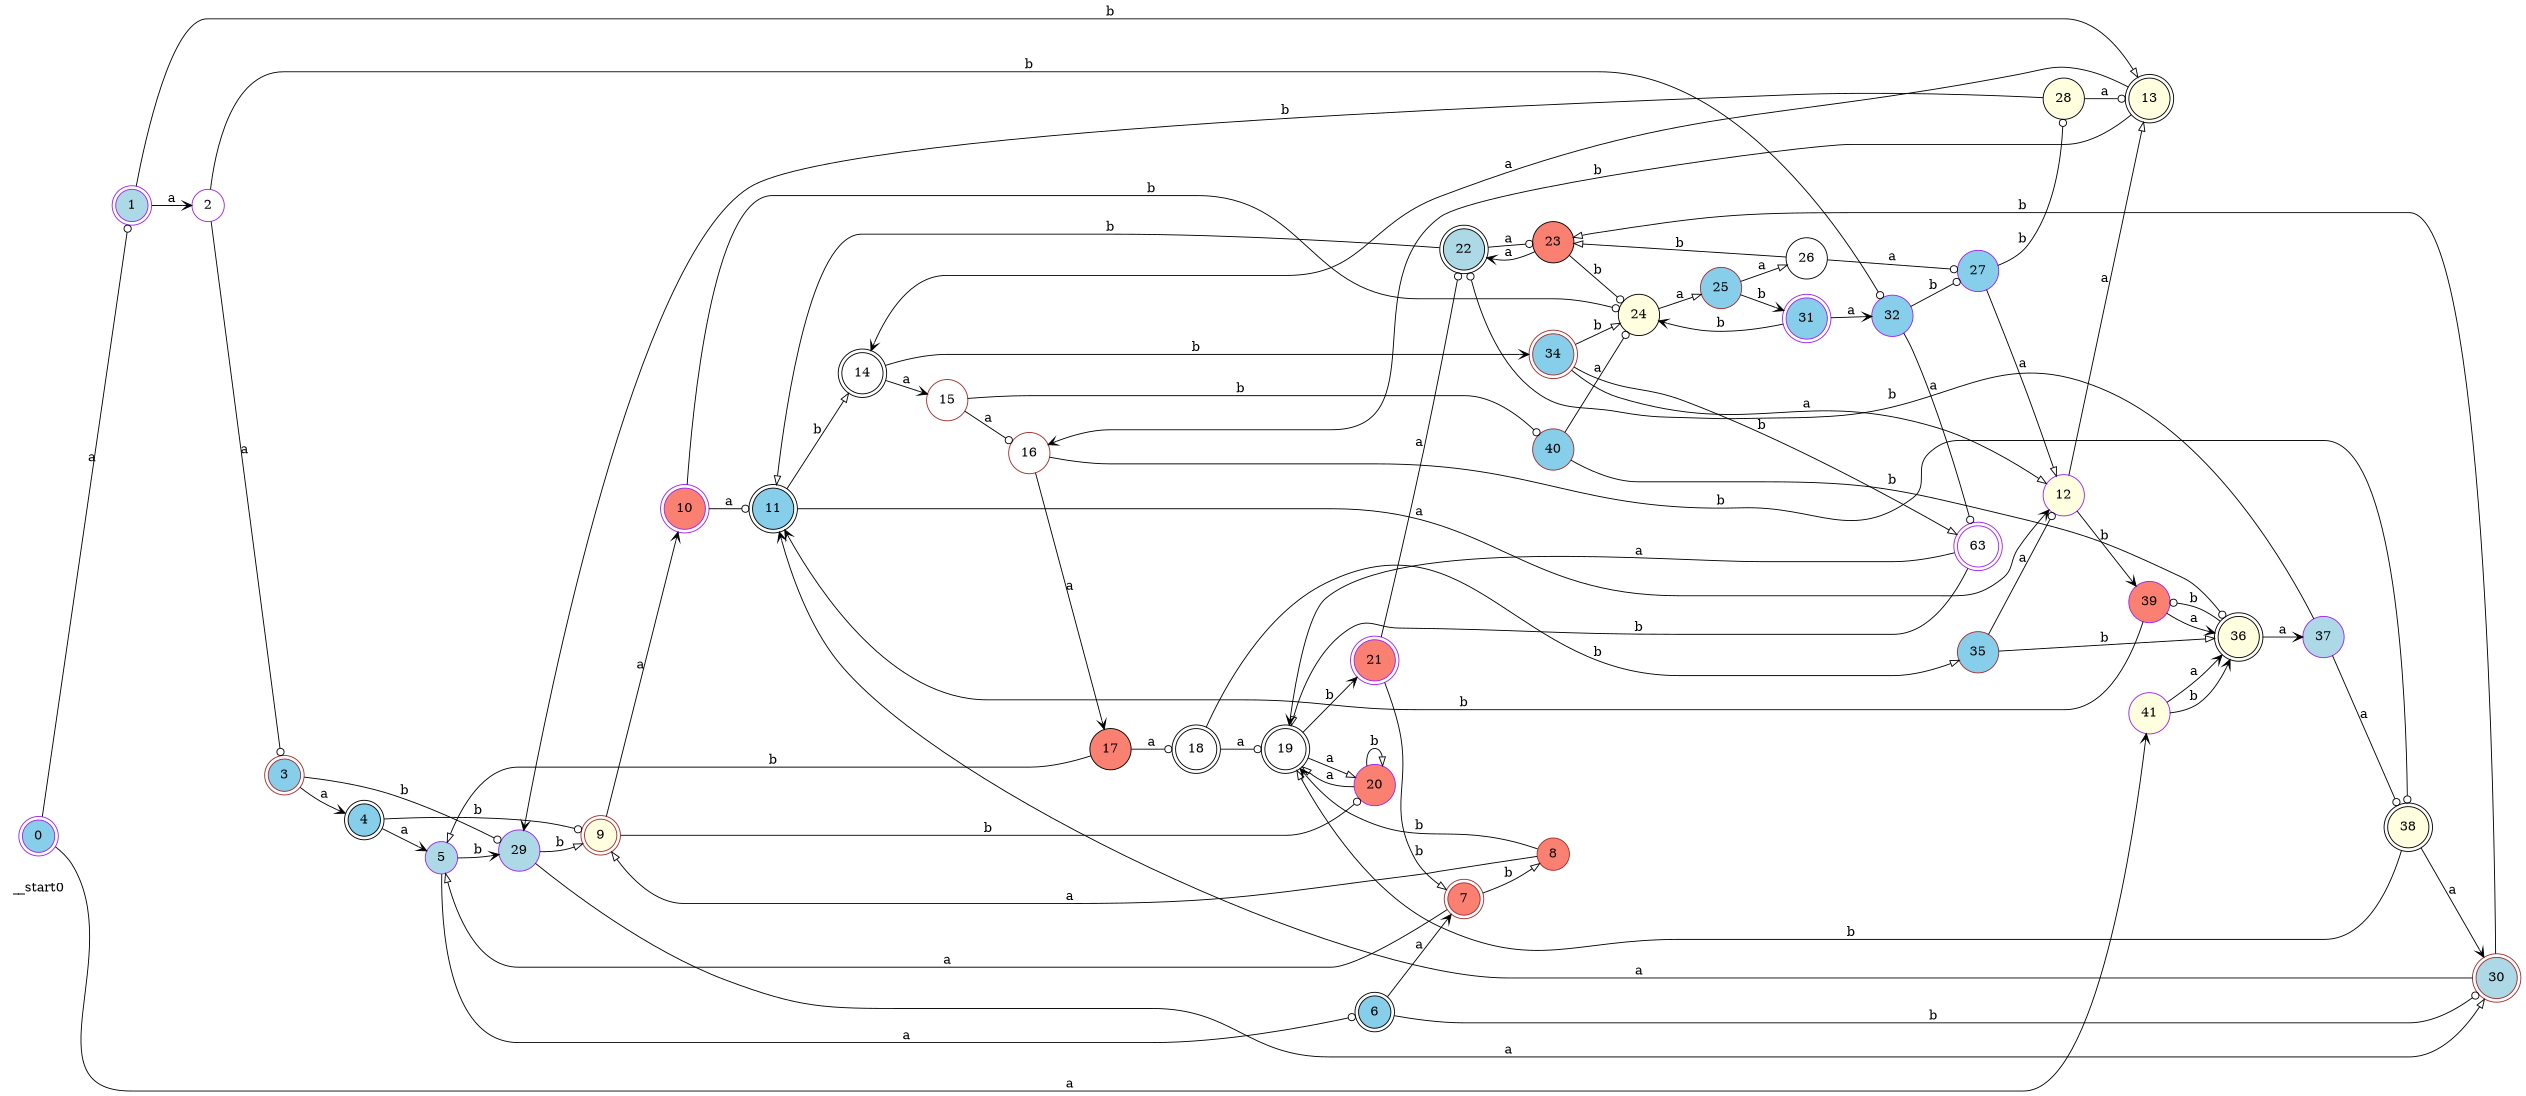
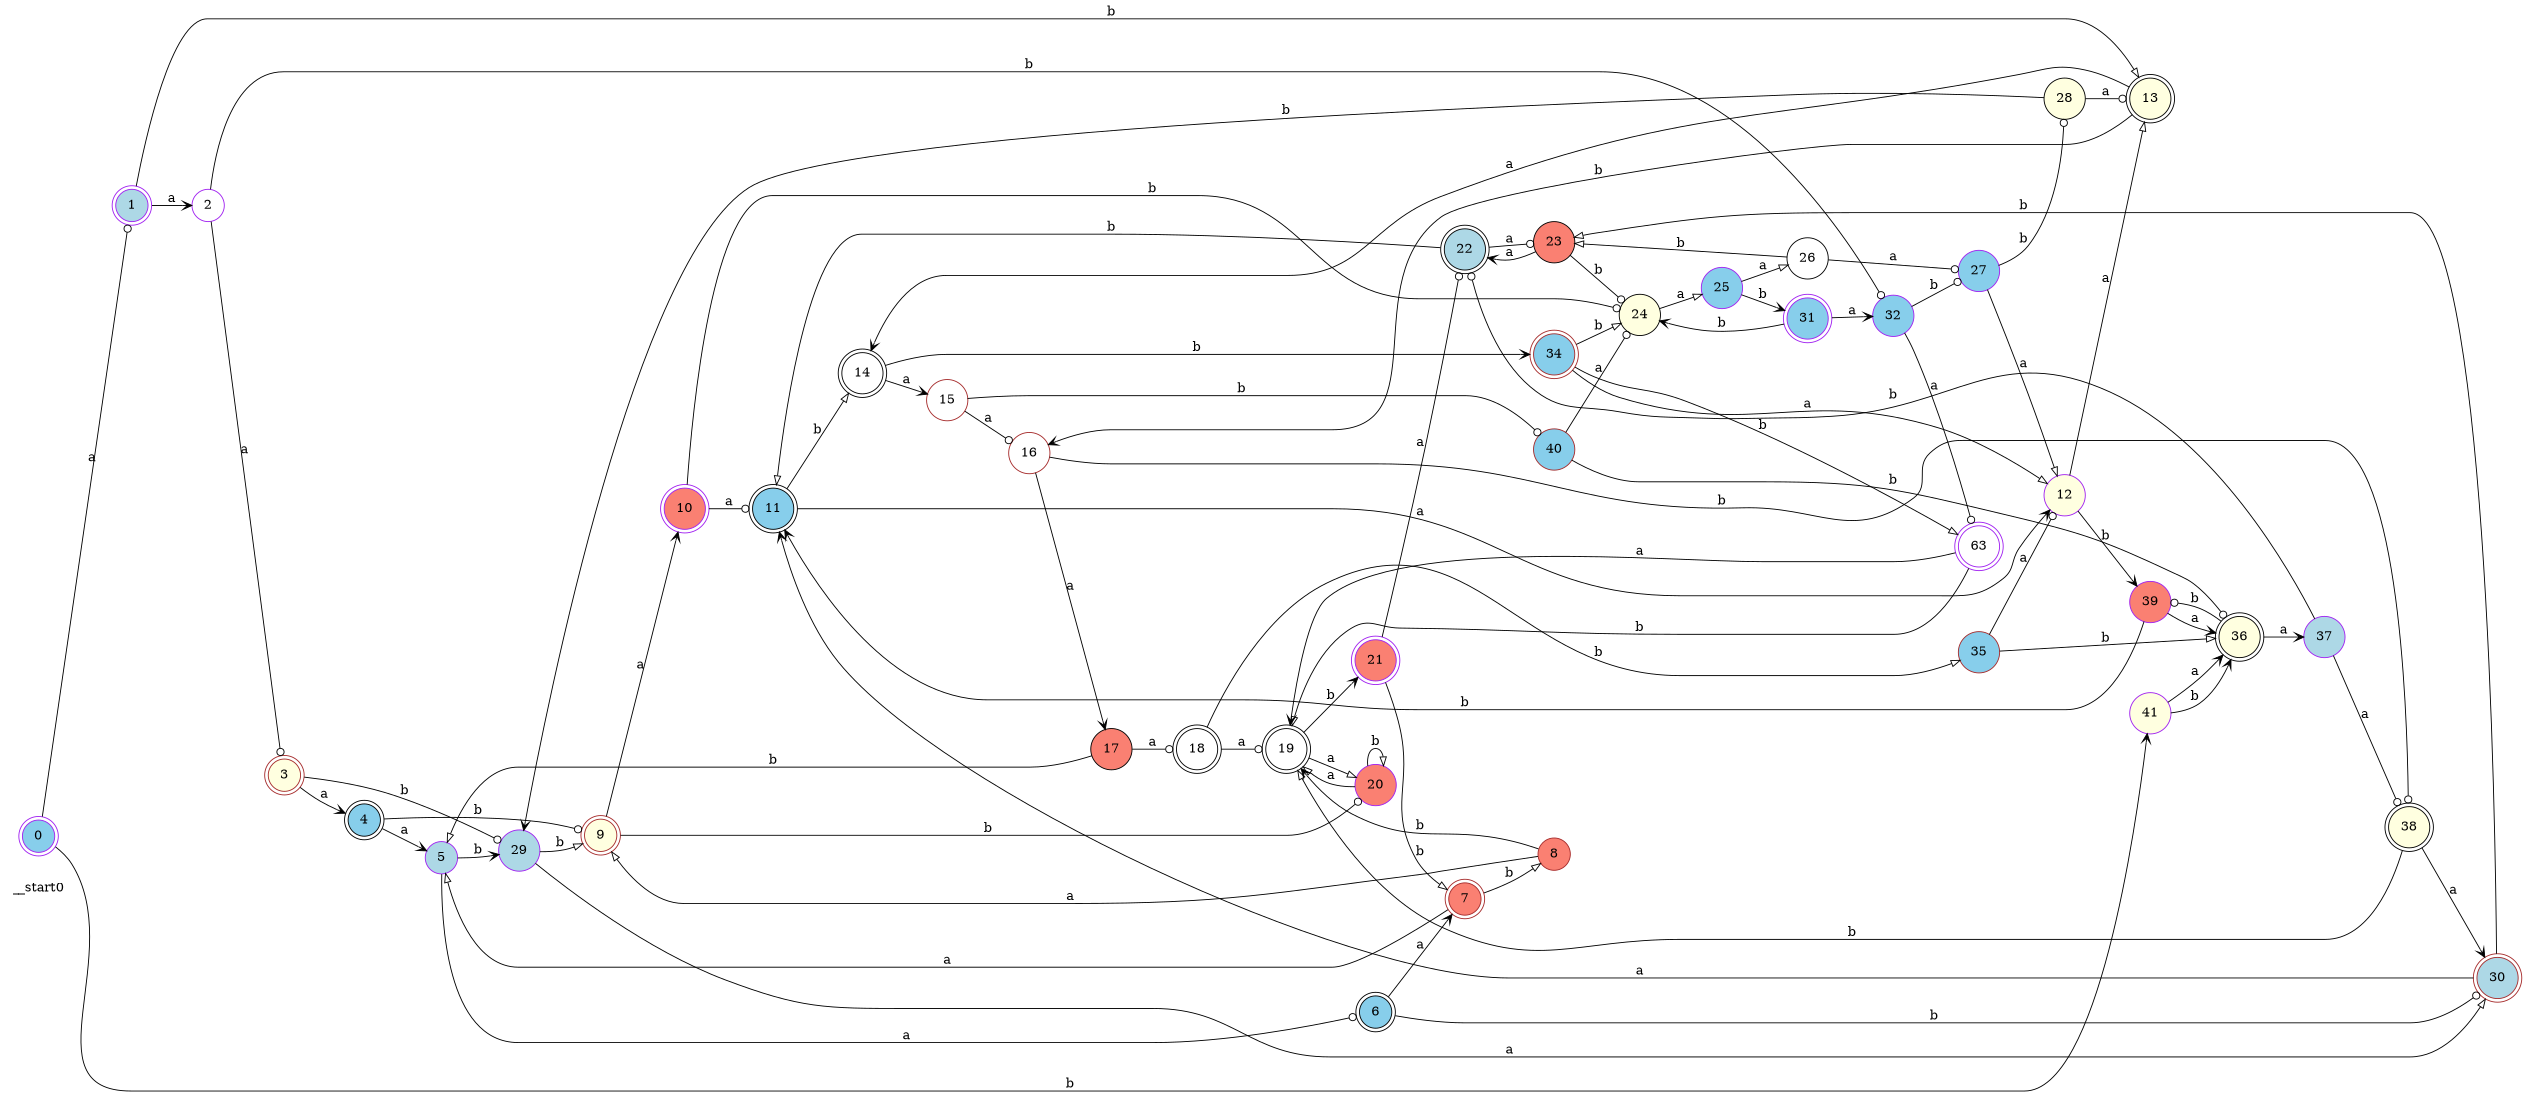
  digraph {
    rankdir=LR
    node [color=purple fillcolor=skyblue shape=doublecircle style="rounded,filled"]
    edge [arrowhead=odot]
    __start0 [fillcolor=white shape=none style=filled]
    n2 [label=0]
    n3 [fillcolor=lightblue label=1]
    n4 [fillcolor=lightyellow label=41 shape=circle style=filled]
    n5 [fillcolor=white label=2 shape=circle style=filled]
    n6 [color=black fillcolor=lightyellow label=13]
    n7 [color=black fillcolor=lightyellow label=36]
-   n8 [color=brown label=3]
+   n8 [color=brown fillcolor=lightyellow label=3]
    n9 [label=32 shape=circle style=filled]
    n10 [color=black fillcolor=white label=14]
    n11 [color=brown fillcolor=white label=16 shape=circle style=filled]
    n12 [color=black label=4]
    n13 [fillcolor=lightblue label=29 shape=circle style=filled]
    n14 [label=27 shape=circle]
    n15 [fillcolor=white label=63]
    n16 [fillcolor=lightblue label=5 shape=circle style=filled]
    n17 [color=brown fillcolor=lightyellow label=9]
    n18 [color=brown fillcolor=lightblue label=30]
    n19 [color=black label=6]
    n20 [fillcolor=salmon label=10]
    n21 [fillcolor=salmon label=20 shape=circle style=filled]
    n22 [color=brown fillcolor=salmon label=7]
    n23 [color=brown fillcolor=salmon label=8 shape=circle style=filled]
    n24 [color=black label=11]
    n25 [color=black fillcolor=salmon label=23 shape=circle style=filled]
    n26 [color=black fillcolor=white label=19]
    n27 [fillcolor=salmon label=21]
    n28 [color=black fillcolor=lightyellow label=24 shape=circle style=filled]
    n29 [fillcolor=lightyellow label=12 shape=circle style=filled]
-   n30 [color=brown label=25 shape=circle style=filled]
+   n30 [label=25 shape=circle style=filled]
    n31 [fillcolor=salmon label=39 shape=circle style=filled]
    n32 [color=brown fillcolor=white label=15 shape=circle style=filled]
    n33 [color=brown label=34]
    n34 [color=black fillcolor=salmon label=17 shape=circle style=filled]
    n35 [color=black fillcolor=lightyellow label=38]
    n36 [color=brown label=40 shape=circle style=filled]
    n37 [color=black fillcolor=white label=18]
    n38 [color=brown label=35 shape=circle style=filled]
    n39 [color=black fillcolor=lightblue label=22]
    n40 [color=black fillcolor=white label=26 shape=circle style=filled]
    n41 [label=31]
    n42 [color=black fillcolor=lightyellow label=28 shape=circle style=filled]
    n43 [fillcolor=lightblue label=37 shape=circle style=filled]
    n2 -> n3 [label=a]
-   n2 -> n4 [arrowhead=vee label=a]
+   n2 -> n4 [arrowhead=vee label=b]
    n3 -> n5 [arrowhead=vee label=a]
    n3 -> n6 [arrowhead=onormal label=b]
    n4 -> n7 [arrowhead=vee label=a]
    n4 -> n7 [arrowhead=vee label=b]
    n5 -> n8 [label=a]
    n5 -> n9 [label=b]
    n6 -> n10 [arrowhead=vee label=a]
    n6 -> n11 [arrowhead=vee label=b]
    n7 -> n31 [label=b]
    n7 -> n43 [arrowhead=vee label=a]
    n8 -> n12 [arrowhead=vee label=a]
    n8 -> n13 [label=b]
    n9 -> n14 [label=b]
    n9 -> n15 [label=a]
    n10 -> n32 [arrowhead=vee label=a]
    n10 -> n33 [arrowhead=vee label=b]
    n11 -> n34 [arrowhead=vee label=a]
    n11 -> n35 [label=b]
    n12 -> n16 [arrowhead=vee label=a]
    n12 -> n17 [label=b]
    n13 -> n17 [arrowhead=onormal label=b]
    n13 -> n18 [arrowhead=onormal label=a]
    n14 -> n29 [arrowhead=onormal label=a]
    n14 -> n42 [label=b]
    n15 -> n26 [arrowhead=vee label=a]
    n15 -> n26 [arrowhead=onormal label=b]
    n16 -> n13 [arrowhead=vee label=b]
    n16 -> n19 [label=a]
    n17 -> n20 [arrowhead=vee label=a]
    n17 -> n21 [label=b]
    n18 -> n24 [arrowhead=vee label=a]
    n18 -> n25 [arrowhead=onormal label=b]
    n19 -> n18 [label=b]
    n19 -> n22 [arrowhead=vee label=a]
    n20 -> n24 [label=a]
    n20 -> n28 [label=b]
    n21 -> n21 [arrowhead=onormal label=b]
    n21 -> n26 [arrowhead=onormal label=a]
    n22 -> n16 [arrowhead=onormal label=a]
    n22 -> n23 [arrowhead=onormal label=b]
    n23 -> n17 [arrowhead=onormal label=a]
    n23 -> n26 [arrowhead=vee label=b]
    n24 -> n10 [arrowhead=onormal label=b]
    n24 -> n29 [arrowhead=vee label=a]
    n25 -> n28 [label=b]
    n25 -> n39 [arrowhead=vee label=a]
    n26 -> n21 [arrowhead=onormal label=a]
    n26 -> n27 [arrowhead=vee label=b]
    n27 -> n22 [arrowhead=onormal label=b]
    n27 -> n39 [label=a]
    n28 -> n30 [arrowhead=onormal label=a]
    n29 -> n6 [arrowhead=onormal label=a]
    n29 -> n31 [arrowhead=vee label=b]
    n30 -> n40 [arrowhead=onormal label=a]
    n30 -> n41 [arrowhead=vee label=b]
    n31 -> n7 [arrowhead=vee label=a]
    n31 -> n24 [arrowhead=vee label=b]
    n32 -> n11 [label=a]
    n32 -> n36 [label=b]
    n33 -> n15 [arrowhead=onormal label=b]
    n33 -> n28 [arrowhead=onormal label=b]
    n33 -> n29 [arrowhead=onormal label=a]
    n34 -> n16 [arrowhead=onormal label=b]
    n34 -> n37 [label=a]
    n35 -> n18 [arrowhead=vee label=a]
    n35 -> n26 [arrowhead=onormal label=b]
    n36 -> n7 [label=b]
    n36 -> n28 [label=a]
    n37 -> n26 [label=a]
    n37 -> n38 [arrowhead=onormal label=b]
    n38 -> n7 [arrowhead=onormal label=b]
    n38 -> n29 [label=a]
    n39 -> n24 [arrowhead=onormal label=b]
    n39 -> n25 [label=a]
    n40 -> n14 [label=a]
    n40 -> n25 [arrowhead=onormal label=b]
    n41 -> n9 [arrowhead=vee label=a]
    n41 -> n28 [arrowhead=vee label=b]
    n42 -> n6 [label=a]
    n42 -> n13 [arrowhead=vee label=b]
    n43 -> n35 [label=a]
    n43 -> n39 [label=b]
  }
